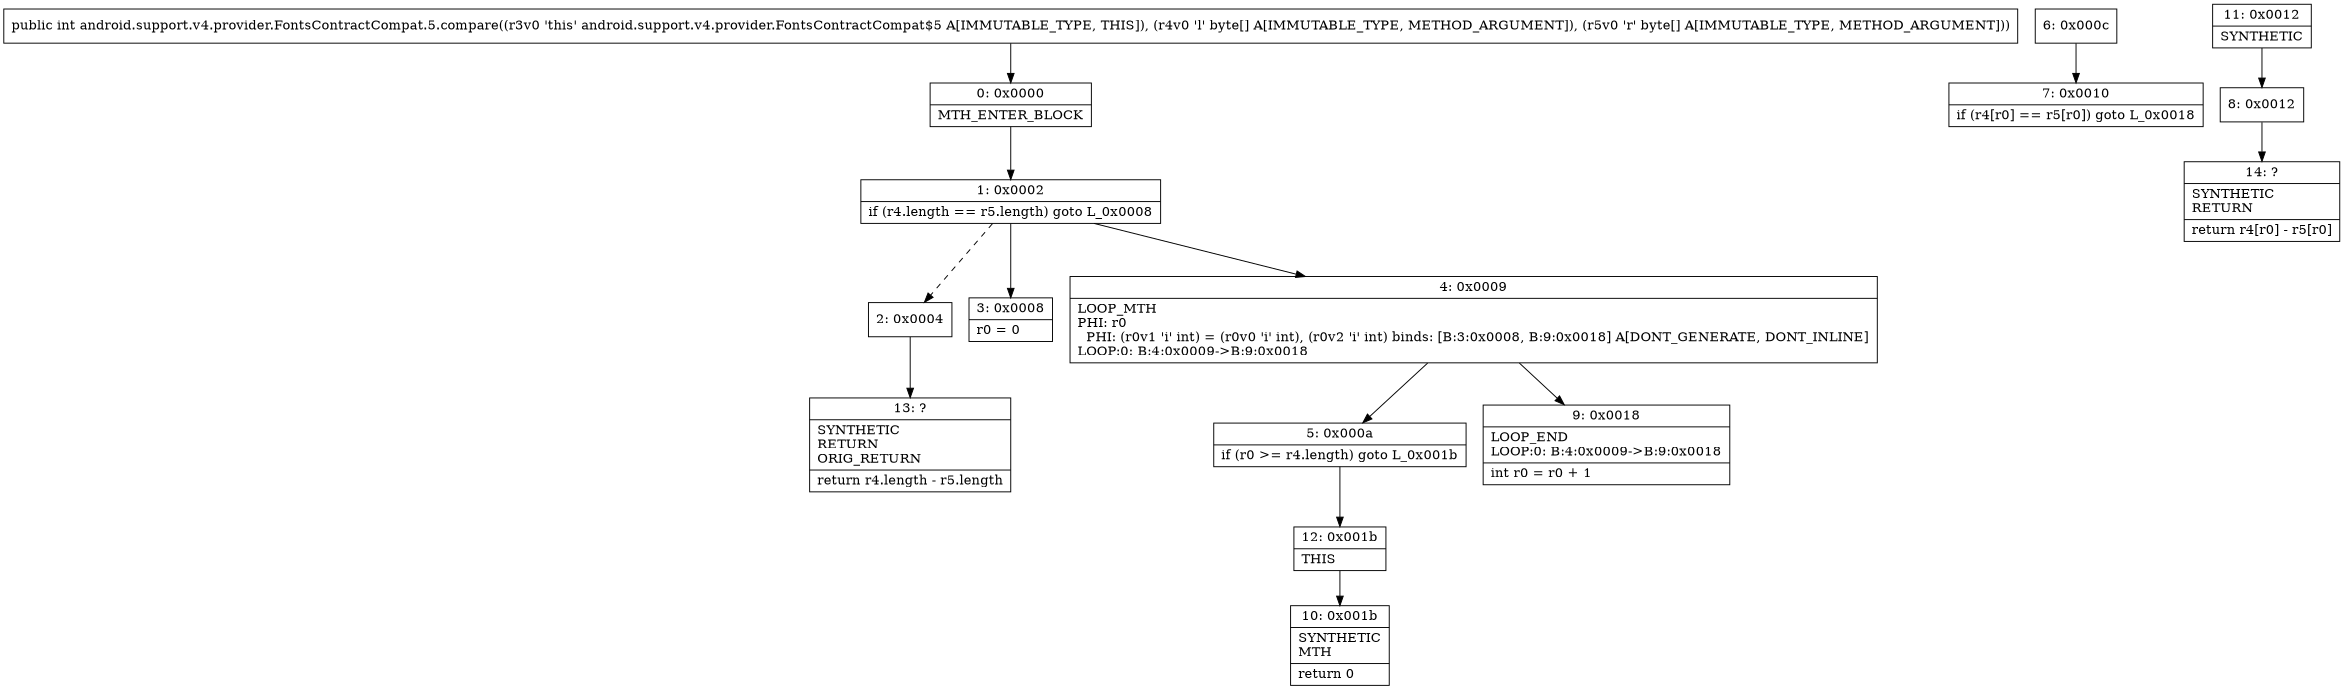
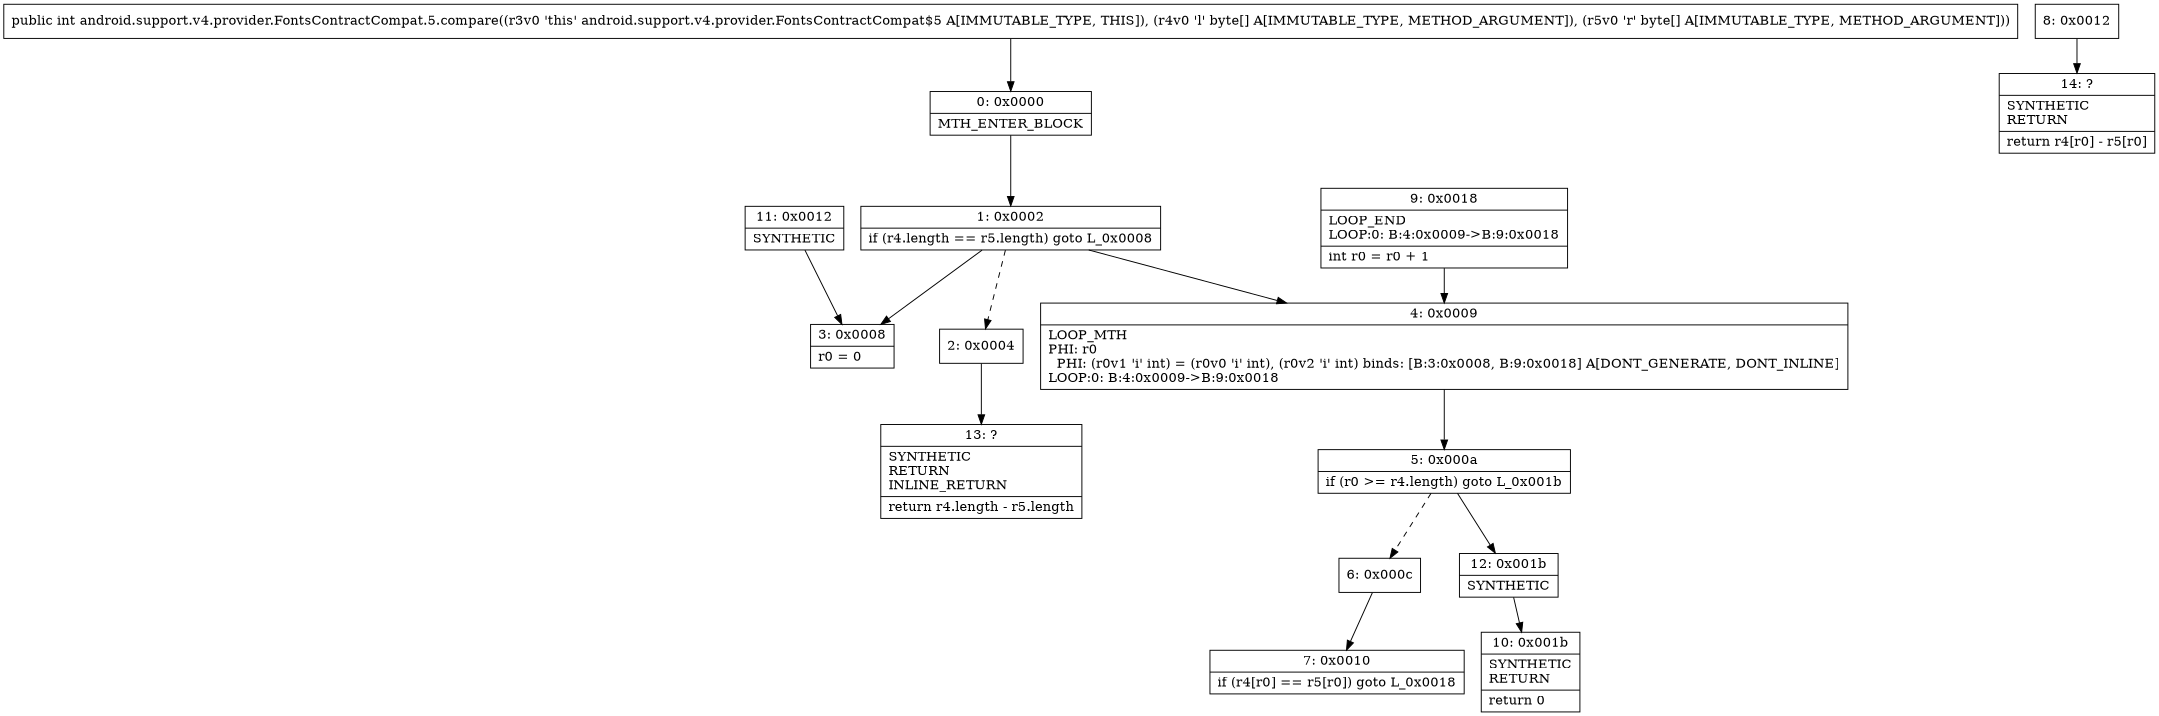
  digraph {
    node [shape=record]
    n1 [label="{0\:\ 0x0000|MTH_ENTER_BLOCK\l}"]
    n2 [label="{1\:\ 0x0002|if (r4.length == r5.length) goto L_0x0008\l}"]
    n3 [label="{2\:\ 0x0004}"]
    n4 [label="{3\:\ 0x0008|r0 = 0\l}"]
    n5 [label="{4\:\ 0x0009|LOOP_MTH\lPHI: r0 \l  PHI: (r0v1 'i' int) = (r0v0 'i' int), (r0v2 'i' int) binds: [B:3:0x0008, B:9:0x0018] A[DONT_GENERATE, DONT_INLINE]\lLOOP:0: B:4:0x0009\-\>B:9:0x0018\l}"]
-   n6 [label="{13\:\ ?|SYNTHETIC\lRETURN\lORIG_RETURN\l|return r4.length \- r5.length\l}"]
+   n6 [label="{13\:\ ?|SYNTHETIC\lRETURN\lINLINE_RETURN\l|return r4.length \- r5.length\l}"]
    n7 [label="{5\:\ 0x000a|if (r0 \>= r4.length) goto L_0x001b\l}"]
    n8 [label="{6\:\ 0x000c}"]
-   n9 [label="{12\:\ 0x001b|THIS\l}"]
+   n9 [label="{12\:\ 0x001b|SYNTHETIC\l}"]
    n10 [label="{7\:\ 0x0010|if (r4[r0] == r5[r0]) goto L_0x0018\l}"]
-   n11 [label="{10\:\ 0x001b|SYNTHETIC\lMTH\l|return 0\l}"]
+   n11 [label="{10\:\ 0x001b|SYNTHETIC\lRETURN\l|return 0\l}"]
    n12 [label="{9\:\ 0x0018|LOOP_END\lLOOP:0: B:4:0x0009\-\>B:9:0x0018\l|int r0 = r0 + 1\l}"]
    n13 [label="{11\:\ 0x0012|SYNTHETIC\l}"]
    n14 [label="{8\:\ 0x0012}"]
    n15 [label="{14\:\ ?|SYNTHETIC\lRETURN\l|return r4[r0] \- r5[r0]\l}"]
    n16 [label="{public int android.support.v4.provider.FontsContractCompat.5.compare((r3v0 'this' android.support.v4.provider.FontsContractCompat$5 A[IMMUTABLE_TYPE, THIS]), (r4v0 'l' byte[] A[IMMUTABLE_TYPE, METHOD_ARGUMENT]), (r5v0 'r' byte[] A[IMMUTABLE_TYPE, METHOD_ARGUMENT])) }"]
    n1 -> n2
    n2 -> n3 [style=dashed]
    n2 -> n4
    n2 -> n5
    n3 -> n6
    n5 -> n7
+   n7 -> n8 [style=dashed]
    n7 -> n9
    n8 -> n10
    n9 -> n11
-   n5 -> n12
-   n13 -> n14
+   n12 -> n5
+   n13 -> n4
    n14 -> n15
    n16 -> n1
  }
